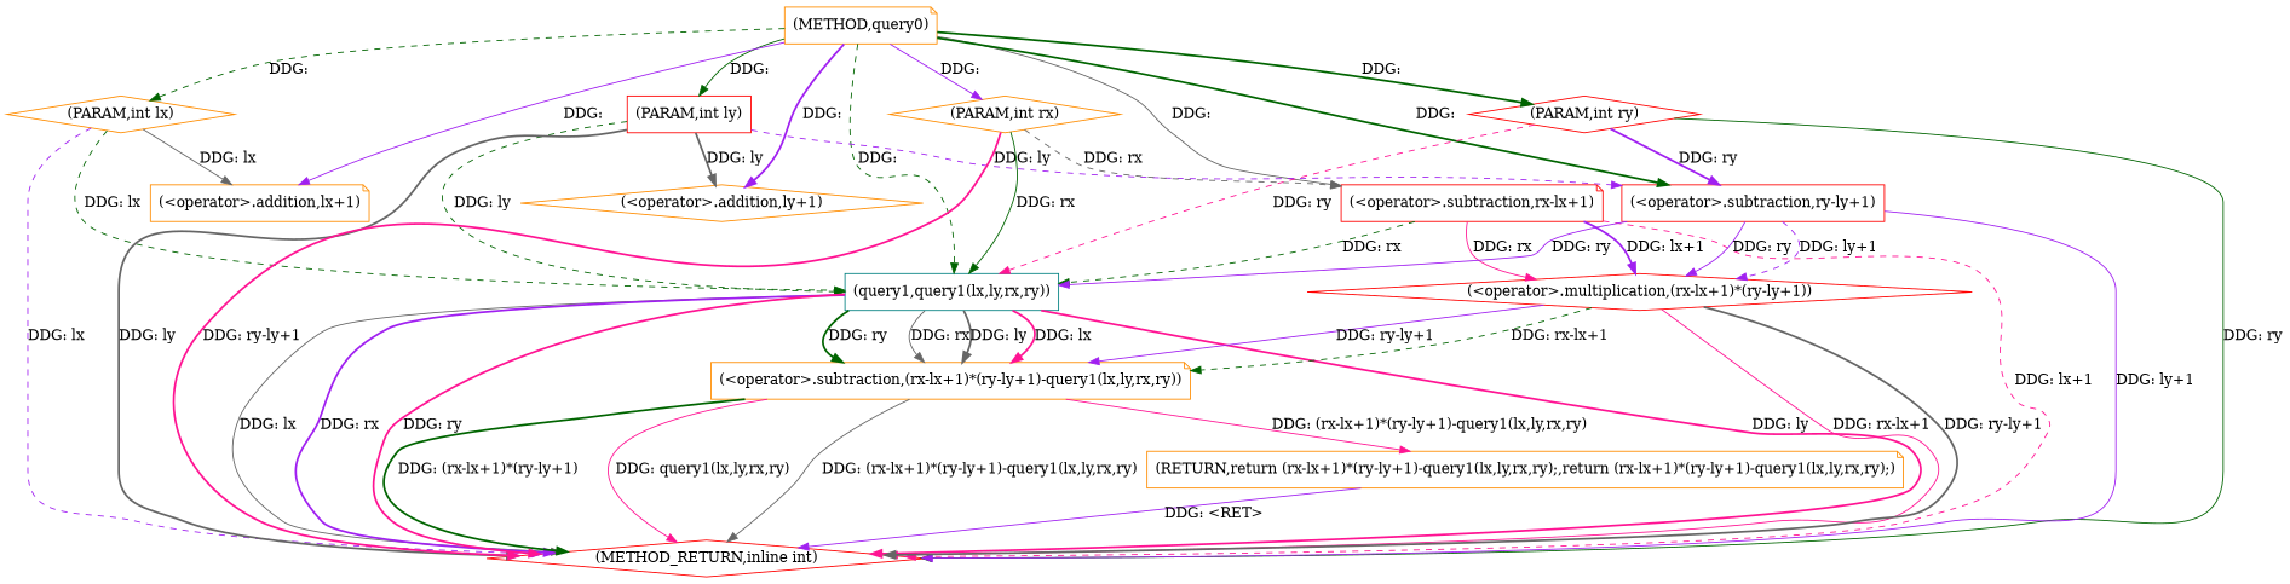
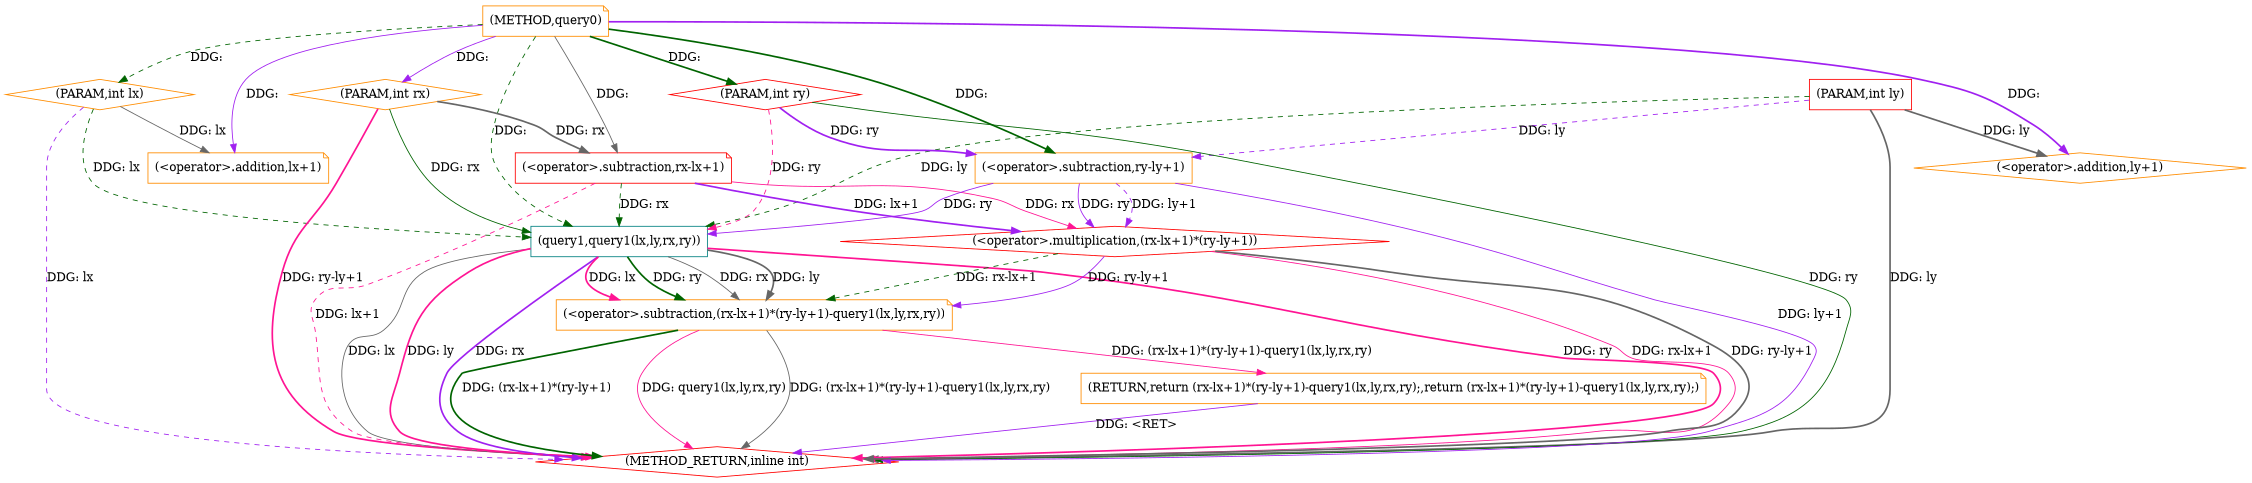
  digraph {
    node [color=darkorange shape=diamond]
    edge [color=purple style=solid]
    n1 [label="(METHOD,query0)" shape=note]
    n2 [label="(PARAM,int lx)"]
    n3 [color=red label="(PARAM,int ly)" shape=box]
    n4 [label="(PARAM,int rx)"]
    n5 [color=red label="(PARAM,int ry)"]
    n6 [color=teal label="(query1,query1(lx,ly,rx,ry))" shape=box]
    n7 [color=red label="(<operator>.subtraction,rx-lx+1)" shape=note]
-   n8 [color=red label="(<operator>.subtraction,ry-ly+1)" shape=box]
+   n8 [label="(<operator>.subtraction,ry-ly+1)" shape=box]
    n9 [label="(<operator>.addition,lx+1)" shape=note]
    n10 [label="(<operator>.addition,ly+1)"]
    n11 [color=red label="(METHOD_RETURN,inline int)"]
    n12 [label="(<operator>.subtraction,(rx-lx+1)*(ry-ly+1)-query1(lx,ly,rx,ry))" shape=note]
    n13 [color=red label="(<operator>.multiplication,(rx-lx+1)*(ry-ly+1))"]
    n14 [label="(RETURN,return (rx-lx+1)*(ry-ly+1)-query1(lx,ly,rx,ry);,return (rx-lx+1)*(ry-ly+1)-query1(lx,ly,rx,ry);)" shape=note]
    n1 -> n2 [color=darkgreen label="DDG: " style=dashed]
-   n1 -> n3 [color=darkgreen label="DDG: "]
    n1 -> n4 [label="DDG: "]
    n1 -> n5 [color=darkgreen label="DDG: " style=bold]
    n1 -> n6 [color=darkgreen label="DDG: " style=dashed]
    n1 -> n7 [color=gray40 label="DDG: "]
    n1 -> n8 [color=darkgreen label="DDG: " style=bold]
    n1 -> n9 [label="DDG: "]
    n1 -> n10 [label="DDG: " style=bold]
    n2 -> n6 [color=darkgreen label="DDG: lx" style=dashed]
    n2 -> n9 [color=gray40 label="DDG: lx"]
    n2 -> n11 [label="DDG: lx" style=dashed]
    n3 -> n6 [color=darkgreen label="DDG: ly" style=dashed]
    n3 -> n8 [label="DDG: ly" style=dashed]
    n3 -> n10 [color=gray40 label="DDG: ly" style=bold]
    n3 -> n11 [color=gray40 label="DDG: ly" style=bold]
    n4 -> n6 [color=darkgreen label="DDG: rx"]
-   n4 -> n7 [color=gray40 label="DDG: rx" style=dashed]
+   n4 -> n7 [color=gray40 label="DDG: rx" style=bold]
    n4 -> n11 [color=deeppink label="DDG: ry-ly+1" style=bold]
    n5 -> n6 [color=deeppink label="DDG: ry" style=dashed]
    n5 -> n8 [label="DDG: ry" style=bold]
    n5 -> n11 [color=darkgreen label="DDG: ry"]
    n6 -> n11 [color=gray40 label="DDG: lx"]
    n6 -> n11 [color=deeppink label="DDG: ly" style=bold]
    n6 -> n11 [label="DDG: rx" style=bold]
    n6 -> n11 [color=deeppink label="DDG: ry" style=bold]
    n6 -> n12 [color=darkgreen label="DDG: ry" style=bold]
    n6 -> n12 [color=gray40 label="DDG: rx"]
    n6 -> n12 [color=gray40 label="DDG: ly" style=bold]
    n6 -> n12 [color=deeppink label="DDG: lx" style=bold]
    n7 -> n6 [color=darkgreen label="DDG: rx" style=dashed]
    n7 -> n11 [color=deeppink label="DDG: lx+1" style=dashed]
    n7 -> n13 [label="DDG: lx+1" style=bold]
    n7 -> n13 [color=deeppink label="DDG: rx"]
    n8 -> n6 [label="DDG: ry"]
    n8 -> n11 [label="DDG: ly+1"]
    n8 -> n13 [label="DDG: ry"]
    n8 -> n13 [label="DDG: ly+1" style=dashed]
    n12 -> n11 [color=darkgreen label="DDG: (rx-lx+1)*(ry-ly+1)" style=bold]
    n12 -> n11 [color=deeppink label="DDG: query1(lx,ly,rx,ry)"]
    n12 -> n11 [color=gray40 label="DDG: (rx-lx+1)*(ry-ly+1)-query1(lx,ly,rx,ry)"]
    n12 -> n14 [color=deeppink label="DDG: (rx-lx+1)*(ry-ly+1)-query1(lx,ly,rx,ry)"]
    n13 -> n11 [color=deeppink label="DDG: rx-lx+1"]
    n13 -> n11 [color=gray40 label="DDG: ry-ly+1" style=bold]
    n13 -> n12 [label="DDG: ry-ly+1"]
    n13 -> n12 [color=darkgreen label="DDG: rx-lx+1" style=dashed]
    n14 -> n11 [label="DDG: <RET>"]
  }
